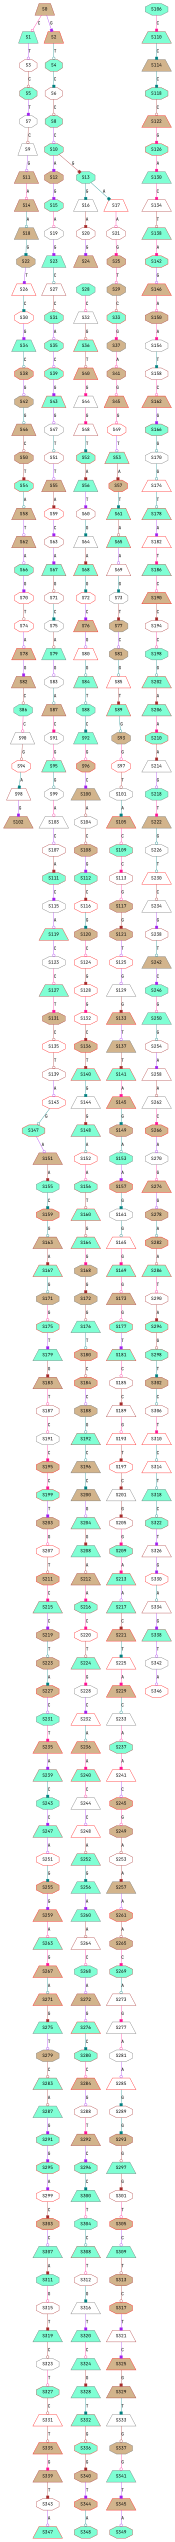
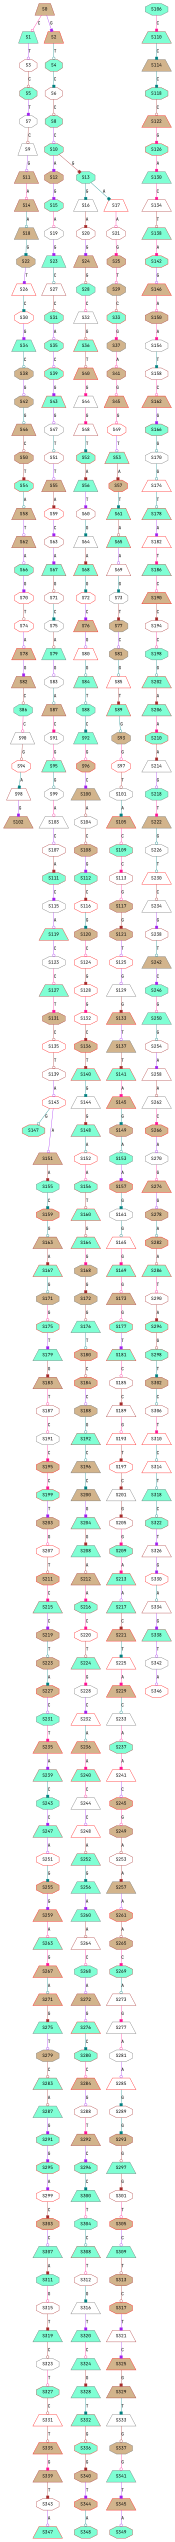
  strict digraph {
    fontname="JetBrains Mono"
    node [color=brown fillcolor=aquamarine fontname="JetBrains Mono" shape=octagon style=filled]
    edge [arrowhead=odot color=purple fontname="JetBrains Mono"]
    S0 [fillcolor=tan shape=trapezium]
    S1 [color=gray40 shape=trapezium]
    S2 [color=red fillcolor=tan shape=trapezium]
    S3 [fillcolor=white]
    S4
    S5
    S6 [fillcolor=white]
    S7 [color=gray40 fillcolor=white]
    S8
    S9 [color=gray40 fillcolor=white shape=trapezium]
    S10
    S11 [fillcolor=tan shape=trapezium]
    S12 [fillcolor=tan]
    S13 [color=gray40]
    S14 [fillcolor=tan shape=trapezium]
    S15
    S16 [color=gray40 fillcolor=white shape=trapezium]
    S17 [color=red fillcolor=white shape=trapezium]
    S18 [color=gray40 fillcolor=tan shape=trapezium]
    S19 [color=gray40 fillcolor=white]
    S20 [fillcolor=white]
    S21 [fillcolor=white]
    S22 [color=gray40 fillcolor=tan]
    S23 [color=gray40 shape=trapezium]
    S24 [fillcolor=tan shape=trapezium]
    S25 [fillcolor=tan]
    S26 [color=red fillcolor=white shape=trapezium]
    S27 [fillcolor=white shape=trapezium]
    S28 [color=gray40]
    S29 [color=gray40 fillcolor=tan]
    S30 [color=red fillcolor=white]
    S31
    S32 [color=gray40 fillcolor=white shape=trapezium]
    S33 [color=red]
    S34 [color=gray40 shape=trapezium]
    S35
    S36 [color=red shape=trapezium]
    S37 [color=gray40 fillcolor=tan]
-   S38 [color=red fillcolor=tan]
+   S38 [color=gray40 fillcolor=tan]
    S39 [color=red]
    S40 [color=red fillcolor=tan shape=trapezium]
    S41 [fillcolor=tan]
    S42 [color=gray40 fillcolor=tan]
    S43 [color=red shape=trapezium]
    S44 [color=gray40 fillcolor=white shape=trapezium]
    S45 [color=red fillcolor=tan shape=trapezium]
    S46 [fillcolor=tan shape=trapezium]
    S47 [color=gray40 fillcolor=white]
    S48 [fillcolor=white shape=trapezium]
    S49 [color=red fillcolor=white]
    S50 [fillcolor=tan]
    S51 [fillcolor=white]
    S52 [color=red]
    S53 [color=red shape=trapezium]
    S54 [color=red]
    S55 [fillcolor=tan shape=trapezium]
    S56 [color=gray40 shape=trapezium]
    S57 [color=red fillcolor=tan]
    S58 [fillcolor=tan shape=trapezium]
    S59 [color=red fillcolor=white]
    S60 [fillcolor=white]
    S61 [color=red shape=trapezium]
    S62 [fillcolor=tan shape=trapezium]
    S63 [fillcolor=white]
    S64 [color=gray40 fillcolor=white shape=trapezium]
    S65 [color=red shape=trapezium]
    S66
    S67 [shape=trapezium]
    S68 [color=red shape=trapezium]
    S69 [fillcolor=white shape=trapezium]
    S70 [color=red fillcolor=white]
    S71 [fillcolor=white]
    S72 [color=red fillcolor=white]
    S73 [color=gray40 fillcolor=white]
    S74 [color=red fillcolor=white]
    S75 [color=gray40 fillcolor=white]
    S76 [color=red fillcolor=tan shape=trapezium]
    S77 [color=gray40 fillcolor=tan]
    S78 [color=red fillcolor=tan shape=trapezium]
    S79 [color=gray40 shape=trapezium]
    S80 [color=red fillcolor=white shape=trapezium]
    S81 [color=gray40 fillcolor=tan]
    S82 [fillcolor=tan shape=trapezium]
    S83 [color=gray40 fillcolor=white]
    S84 [shape=trapezium]
    S85 [color=red fillcolor=white shape=trapezium]
    S86 [color=gray40]
    S87 [fillcolor=tan shape=trapezium]
    S88 [color=gray40]
    S89 [color=red shape=trapezium]
    S90 [color=gray40 fillcolor=white shape=trapezium]
    S91 [color=gray40 fillcolor=white]
    S92 [color=gray40 shape=trapezium]
    S93 [color=gray40 fillcolor=tan]
    S94 [color=red fillcolor=white]
    S95 [shape=trapezium]
    S96 [color=red fillcolor=tan]
    S97 [color=red fillcolor=white]
    S98 [fillcolor=white shape=trapezium]
    S99 [color=gray40 fillcolor=white]
    S100 [color=gray40 fillcolor=tan shape=trapezium]
    S101 [color=gray40 fillcolor=white]
    S102 [fillcolor=tan shape=trapezium]
    S103 [color=gray40 fillcolor=white shape=trapezium]
    S104 [color=gray40 fillcolor=white]
    S105 [color=red fillcolor=tan shape=trapezium]
    S107 [fillcolor=white]
    S108 [fillcolor=tan]
    S109
    S106 [color=gray40]
    S110 [shape=trapezium]
    S111
    S112
    S113 [fillcolor=white]
    S114 [color=gray40 fillcolor=tan shape=trapezium]
    S115 [color=gray40 fillcolor=white]
    S116 [color=red fillcolor=white]
    S117 [fillcolor=tan]
    S118
    S119 [color=red shape=trapezium]
    S120 [fillcolor=tan]
    S121 [fillcolor=tan]
    S122 [color=red fillcolor=tan shape=trapezium]
    S123 [color=gray40 fillcolor=white]
    S124 [color=red fillcolor=white]
    S125 [color=red fillcolor=white]
    S126 [color=red]
    S127 [shape=trapezium]
    S128 [color=red fillcolor=white]
    S129 [color=gray40 fillcolor=white shape=trapezium]
    S130 [color=gray40 shape=trapezium]
    S131 [fillcolor=tan]
    S132 [color=red fillcolor=white]
    S133 [color=red fillcolor=tan shape=trapezium]
    S134 [fillcolor=white shape=trapezium]
    S135 [color=red fillcolor=white]
    S136 [color=red fillcolor=tan]
    S137 [color=gray40 fillcolor=tan shape=trapezium]
    S138 [shape=trapezium]
    S139 [fillcolor=white]
    S140 [color=red shape=trapezium]
    S141 [color=red shape=trapezium]
    S142 [color=red]
    S143 [color=red fillcolor=white]
    S144 [color=gray40 fillcolor=white shape=trapezium]
    S145 [color=red fillcolor=tan shape=trapezium]
    S146 [color=red fillcolor=tan shape=trapezium]
    S147 [color=red]
    S148 [shape=trapezium]
    S149 [fillcolor=tan]
    S150 [fillcolor=tan]
    S151 [fillcolor=tan shape=trapezium]
    S152 [color=red fillcolor=white]
    S153 [color=gray40]
    S154 [color=gray40 fillcolor=white]
    S155 [color=gray40]
    S156
    S157 [color=red fillcolor=tan]
    S158 [fillcolor=white]
    S159 [color=red fillcolor=tan]
    S160 [color=red shape=trapezium]
    S161 [color=gray40 fillcolor=white]
    S162 [color=red fillcolor=tan shape=trapezium]
    S163 [fillcolor=tan shape=trapezium]
    S164 [color=red shape=trapezium]
    S165 [color=red fillcolor=white shape=trapezium]
    S166
    S167 [color=red shape=trapezium]
    S168 [color=gray40 fillcolor=tan]
    S169 [color=red shape=trapezium]
    S170 [color=gray40 fillcolor=white]
    S171 [color=gray40 fillcolor=tan]
    S172 [color=gray40 fillcolor=tan]
    S173 [fillcolor=tan shape=trapezium]
    S174 [color=red fillcolor=white shape=trapezium]
    S175 [color=red]
    S176 [color=gray40 shape=trapezium]
    S177 [color=red]
    S178 [color=red shape=trapezium]
    S179 [color=gray40 shape=trapezium]
    S180 [color=red fillcolor=tan]
    S181 [color=red shape=trapezium]
    S182 [color=red fillcolor=white shape=trapezium]
    S183 [fillcolor=tan shape=trapezium]
    S184 [color=red fillcolor=tan]
    S185 [fillcolor=white]
    S186 [shape=trapezium]
    S187 [fillcolor=white]
    S188 [color=gray40 fillcolor=tan]
    S189 [fillcolor=white shape=trapezium]
    S190 [color=red fillcolor=tan shape=trapezium]
    S191 [color=gray40 fillcolor=white]
    S192 [shape=trapezium]
    S193 [color=red fillcolor=white shape=trapezium]
    S194 [fillcolor=white]
    S195 [color=red fillcolor=tan]
    S196 [color=gray40 fillcolor=tan shape=trapezium]
    S197 [color=red fillcolor=white]
    S198 [color=gray40]
    S199 [color=red]
    S200 [color=gray40 fillcolor=tan shape=trapezium]
    S201 [color=gray40 fillcolor=white shape=trapezium]
    S202 [color=red shape=trapezium]
    S203 [fillcolor=tan]
    S204 [shape=trapezium]
    S205 [fillcolor=white]
    S206 [shape=trapezium]
    S207 [color=red fillcolor=white]
    S208 [color=gray40 shape=trapezium]
    S209
    S210 [color=red]
    S211 [color=red fillcolor=tan]
    S212 [fillcolor=tan shape=trapezium]
    S213 [color=red shape=trapezium]
    S214 [color=gray40 fillcolor=white shape=trapezium]
    S215 [shape=trapezium]
    S216
    S217 [shape=trapezium]
    S218 [color=gray40]
    S219 [fillcolor=tan]
    S220 [color=red fillcolor=white]
    S221 [color=red fillcolor=tan shape=trapezium]
    S222 [color=gray40 fillcolor=tan shape=trapezium]
    S223 [fillcolor=tan]
    S224 [shape=trapezium]
    S225 [color=red fillcolor=white shape=trapezium]
    S226 [color=gray40 fillcolor=white]
    S227 [color=red fillcolor=tan]
    S228 [color=gray40 fillcolor=white]
    S229 [color=red fillcolor=tan shape=trapezium]
    S230 [color=red fillcolor=white shape=trapezium]
    S231 [color=gray40]
    S232 [color=red fillcolor=white shape=trapezium]
    S233 [color=gray40 fillcolor=white shape=trapezium]
    S234 [color=gray40 fillcolor=white shape=trapezium]
    S235 [color=red fillcolor=tan shape=trapezium]
    S236 [color=red fillcolor=tan shape=trapezium]
    S237
    S238 [fillcolor=white]
    S239 [shape=trapezium]
    S240 [color=red shape=trapezium]
    S241 [color=red fillcolor=white shape=trapezium]
    S242 [color=gray40 fillcolor=tan shape=trapezium]
    S243 [color=gray40]
    S244 [color=gray40 fillcolor=white shape=trapezium]
    S245 [color=red fillcolor=tan]
    S246 [color=gray40]
    S247 [shape=trapezium]
    S248 [color=red fillcolor=white shape=trapezium]
    S249 [fillcolor=tan]
    S250 [color=gray40 shape=trapezium]
    S251 [color=red fillcolor=white]
    S252 [shape=trapezium]
    S253 [fillcolor=white]
    S254 [fillcolor=white]
    S255 [color=red fillcolor=tan]
    S256 [color=gray40 shape=trapezium]
    S257 [color=gray40 fillcolor=tan shape=trapezium]
    S258 [fillcolor=white shape=trapezium]
    S259 [color=red fillcolor=tan shape=trapezium]
    S260 [color=gray40 shape=trapezium]
    S261 [color=red fillcolor=tan]
    S262 [color=gray40 fillcolor=white shape=trapezium]
    S263 [shape=trapezium]
    S264 [fillcolor=white shape=trapezium]
    S265 [fillcolor=tan]
    S266 [color=red fillcolor=tan]
    S267 [color=red fillcolor=tan shape=trapezium]
    S268 [color=gray40]
    S269
    S270 [color=gray40 fillcolor=white]
    S271 [color=red fillcolor=tan shape=trapezium]
    S272 [fillcolor=tan shape=trapezium]
    S273 [fillcolor=white shape=trapezium]
    S274 [color=red fillcolor=tan shape=trapezium]
    S275 [color=gray40 shape=trapezium]
    S276 [color=red shape=trapezium]
    S277 [color=gray40 fillcolor=white shape=trapezium]
    S278 [fillcolor=tan]
    S279 [color=gray40 fillcolor=tan]
    S280
    S281 [color=gray40 fillcolor=white]
    S282 [color=red fillcolor=tan]
    S283 [shape=trapezium]
    S284 [color=red fillcolor=tan shape=trapezium]
    S285 [color=red fillcolor=white shape=trapezium]
    S286 [color=red shape=trapezium]
    S287 [color=gray40 shape=trapezium]
    S288 [fillcolor=white]
    S289 [fillcolor=white]
    S290 [fillcolor=white]
    S291
    S292 [fillcolor=tan shape=trapezium]
    S293 [fillcolor=tan]
    S294 [color=red]
    S295 [color=red]
    S296
    S297 [color=gray40 shape=trapezium]
    S298
    S299 [color=red fillcolor=white]
    S300 [color=gray40 shape=trapezium]
    S301 [fillcolor=white]
    S302 [fillcolor=tan]
    S303 [color=red fillcolor=tan]
    S304 [color=gray40]
    S305 [color=red fillcolor=tan]
    S306 [fillcolor=white]
    S307 [color=gray40 shape=trapezium]
    S308 [shape=trapezium]
    S309 [color=gray40 shape=trapezium]
    S310 [color=red fillcolor=white shape=trapezium]
    S311 [color=gray40]
    S312 [fillcolor=white]
    S313 [fillcolor=tan]
    S314 [color=red fillcolor=white shape=trapezium]
    S315 [fillcolor=white]
    S316 [color=gray40 fillcolor=white shape=trapezium]
    S317 [color=red fillcolor=tan]
    S318 [color=gray40 shape=trapezium]
    S319 [color=gray40 shape=trapezium]
    S320 [color=gray40 shape=trapezium]
    S321 [fillcolor=white shape=trapezium]
    S322
    S323 [color=gray40 fillcolor=white]
    S324 [color=gray40 shape=trapezium]
    S325 [color=red fillcolor=tan shape=trapezium]
    S326 [fillcolor=white shape=trapezium]
    S327
    S328 [color=gray40 shape=trapezium]
    S329 [fillcolor=tan shape=trapezium]
    S330 [color=red fillcolor=white]
    S331 [color=red fillcolor=white shape=trapezium]
    S332 [shape=trapezium]
    S333 [color=gray40 fillcolor=white shape=trapezium]
    S334 [fillcolor=white shape=trapezium]
    S335 [color=red fillcolor=tan shape=trapezium]
    S336 [color=red]
    S337 [color=gray40 fillcolor=tan]
    S338 [shape=trapezium]
    S339 [fillcolor=tan shape=trapezium]
    S340 [fillcolor=tan]
    S341 [color=gray40 shape=trapezium]
    S342 [color=gray40 fillcolor=white]
    S343 [fillcolor=white]
    S344 [color=red fillcolor=tan]
    S345 [color=red fillcolor=tan shape=trapezium]
    S346 [color=red fillcolor=white]
    S347 [color=red shape=trapezium]
    S348
    S349
    S0 -> S1 [color=deeppink label=C]
    S0 -> S2 [arrowhead=box label=G]
    S1 -> S3 [label=T]
    S2 -> S4 [color=teal label=T]
    S3 -> S5 [color=brown label=C]
    S4 -> S6 [arrowhead=box color=teal label=C]
    S5 -> S7 [arrowhead=box label=T]
    S6 -> S8 [color=brown label=C]
    S7 -> S9 [color=brown label=C]
    S8 -> S10 [label=C]
    S9 -> S11 [label=G]
    S10 -> S12 [arrowhead=box label=A]
    S10 -> S13 [arrowhead=box color=brown label=G]
    S11 -> S14 [color=deeppink label=A]
    S12 -> S15 [arrowhead=box label=G]
    S13 -> S16 [arrowhead=box color=teal label=G]
    S13 -> S17 [arrowhead=box color=teal label=A]
    S14 -> S18 [color=teal label=A]
    S15 -> S19 [color=deeppink label=A]
    S16 -> S20 [arrowhead=box color=brown label=A]
    S17 -> S21 [color=deeppink label=A]
    S18 -> S22 [arrowhead=box color=teal label=G]
    S19 -> S23 [arrowhead=box label=G]
    S20 -> S24 [arrowhead=box label=G]
    S21 -> S25 [arrowhead=box color=deeppink label=G]
    S22 -> S26 [arrowhead=box label=T]
    S23 -> S27 [color=teal label=C]
+   S24 -> S28 [color=brown label=G]
    S25 -> S29 [color=deeppink label=T]
    S26 -> S30 [arrowhead=box color=teal label=C]
    S27 -> S31 [color=brown label=C]
    S28 -> S32 [color=deeppink label=C]
    S29 -> S33 [color=brown label=C]
    S30 -> S34 [arrowhead=box label=G]
    S31 -> S35 [label=A]
    S32 -> S36 [color=brown label=G]
    S33 -> S37 [arrowhead=box color=deeppink label=G]
    S34 -> S38 [color=teal label=C]
    S35 -> S39 [label=C]
    S36 -> S40 [color=brown label=T]
    S37 -> S41 [color=deeppink label=A]
    S38 -> S42 [label=G]
    S39 -> S43 [arrowhead=box label=G]
    S40 -> S44 [arrowhead=box color=deeppink label=G]
    S41 -> S45 [color=deeppink label=G]
    S42 -> S46 [color=teal label=G]
    S43 -> S47 [label=G]
    S44 -> S48 [arrowhead=box color=deeppink label=G]
    S45 -> S49 [color=deeppink label=G]
    S46 -> S50 [color=brown label=C]
    S47 -> S51 [color=teal label=T]
    S48 -> S52 [arrowhead=box color=teal label=T]
    S49 -> S53 [label=T]
    S50 -> S54 [arrowhead=box color=brown label=T]
    S51 -> S55 [label=T]
    S52 -> S56 [arrowhead=box color=brown label=A]
    S53 -> S57 [arrowhead=box color=brown label=A]
    S54 -> S58 [color=teal label=A]
    S55 -> S59 [arrowhead=box color=brown label=A]
    S56 -> S60 [arrowhead=box label=T]
    S57 -> S61 [arrowhead=box color=teal label=T]
    S58 -> S62 [label=T]
    S59 -> S63 [arrowhead=box label=C]
    S60 -> S64 [arrowhead=box color=teal label=G]
    S61 -> S65 [color=brown label=A]
    S62 -> S66 [label=A]
    S63 -> S67 [arrowhead=box label=A]
    S64 -> S68 [arrowhead=box color=brown label=A]
    S65 -> S69 [label=A]
    S66 -> S70 [arrowhead=box label=G]
    S67 -> S71 [color=brown label=G]
    S68 -> S72 [arrowhead=box color=teal label=G]
    S69 -> S73 [arrowhead=box color=teal label=G]
    S70 -> S74 [color=brown label=T]
    S71 -> S75 [arrowhead=box color=teal label=C]
    S72 -> S76 [arrowhead=box label=C]
    S73 -> S77 [arrowhead=box color=brown label=T]
    S74 -> S78 [label=A]
    S75 -> S79 [color=brown label=A]
    S76 -> S80 [label=G]
    S77 -> S81 [label=C]
    S78 -> S82 [arrowhead=box label=G]
    S79 -> S83 [label=G]
    S80 -> S84 [color=teal label=G]
    S81 -> S85 [color=teal label=G]
    S82 -> S86 [color=brown label=C]
    S83 -> S87 [color=teal label=A]
    S84 -> S88 [color=teal label=T]
    S85 -> S89 [arrowhead=box color=brown label=T]
    S86 -> S90 [color=deeppink label=C]
    S87 -> S91 [arrowhead=box color=deeppink label=C]
    S88 -> S92 [arrowhead=box color=teal label=C]
    S89 -> S93 [color=teal label=G]
    S90 -> S94 [color=brown label=G]
    S91 -> S95 [color=deeppink label=G]
    S92 -> S96 [color=deeppink label=G]
    S93 -> S97 [color=deeppink label=G]
    S94 -> S98 [arrowhead=box color=teal label=A]
    S95 -> S99 [color=teal label=G]
    S96 -> S100 [arrowhead=box label=C]
    S97 -> S101 [color=brown label=T]
    S98 -> S102 [arrowhead=box label=G]
    S99 -> S103 [color=deeppink label=A]
    S100 -> S104 [color=brown label=A]
    S101 -> S105 [arrowhead=box color=teal label=A]
    S103 -> S107 [label=C]
    S104 -> S108 [color=brown label=C]
    S105 -> S109 [color=deeppink label=C]
    S107 -> S111 [arrowhead=box color=brown label=A]
    S108 -> S112 [arrowhead=box label=G]
    S109 -> S113 [arrowhead=box color=deeppink label=C]
    S106 -> S110 [arrowhead=box color=deeppink label=C]
    S110 -> S114 [arrowhead=box color=teal label=C]
    S111 -> S115 [arrowhead=box label=C]
    S112 -> S116 [arrowhead=box color=brown label=C]
    S113 -> S117 [color=deeppink label=G]
    S114 -> S118 [arrowhead=box color=teal label=C]
    S115 -> S119 [label=A]
    S116 -> S120 [arrowhead=box color=teal label=G]
    S117 -> S121 [arrowhead=box color=brown label=G]
    S118 -> S122 [color=brown label=C]
    S119 -> S123 [label=C]
    S120 -> S124 [color=deeppink label=C]
    S121 -> S125 [label=T]
    S122 -> S126 [arrowhead=box color=deeppink label=G]
    S123 -> S127 [color=deeppink label=C]
    S124 -> S128 [arrowhead=box color=brown label=G]
    S125 -> S129 [label=G]
    S126 -> S130 [arrowhead=box color=deeppink label=A]
    S127 -> S131 [arrowhead=box color=deeppink label=T]
    S128 -> S132 [arrowhead=box color=deeppink label=G]
    S129 -> S133 [arrowhead=box color=brown label=G]
    S130 -> S134 [arrowhead=box color=deeppink label=C]
    S131 -> S135 [color=brown label=C]
    S132 -> S136 [arrowhead=box color=brown label=C]
    S133 -> S137 [label=T]
    S134 -> S138 [color=brown label=T]
    S135 -> S139 [color=brown label=T]
    S136 -> S140 [arrowhead=box color=brown label=T]
    S137 -> S141 [arrowhead=box color=brown label=T]
    S138 -> S142 [arrowhead=box color=deeppink label=A]
    S139 -> S143 [label=A]
    S140 -> S144 [arrowhead=box color=teal label=G]
    S141 -> S145 [arrowhead=box color=deeppink label=A]
    S142 -> S146 [label=G]
    S143 -> S147 [color=teal label=G]
    S144 -> S148 [arrowhead=box color=brown label=G]
    S145 -> S149 [arrowhead=box color=teal label=G]
    S146 -> S150 [color=deeppink label=A]
-   S147 -> S151 [label=A]
+   S143 -> S151 [label=A]
    S148 -> S152 [color=teal label=A]
    S149 -> S153 [color=teal label=A]
    S150 -> S154 [arrowhead=box color=deeppink label=A]
    S151 -> S155 [arrowhead=box color=brown label=A]
    S152 -> S156 [color=deeppink label=A]
    S153 -> S157 [arrowhead=box label=A]
    S154 -> S158 [arrowhead=box color=teal label=T]
    S155 -> S159 [arrowhead=box color=teal label=C]
    S156 -> S160 [color=brown label=T]
    S157 -> S161 [arrowhead=box color=teal label=G]
    S158 -> S162 [color=deeppink label=C]
    S159 -> S163 [color=teal label=G]
    S160 -> S164 [color=brown label=G]
    S161 -> S165 [color=teal label=G]
    S162 -> S166 [arrowhead=box label=G]
    S163 -> S167 [arrowhead=box color=brown label=A]
    S164 -> S168 [arrowhead=box color=deeppink label=G]
    S165 -> S169 [arrowhead=box color=deeppink label=G]
    S166 -> S170 [color=teal label=G]
    S167 -> S171 [color=teal label=G]
    S168 -> S172 [arrowhead=box color=brown label=G]
    S169 -> S173 [color=deeppink label=G]
    S170 -> S174 [color=teal label=G]
    S171 -> S175 [color=deeppink label=G]
    S172 -> S176 [color=brown label=G]
    S173 -> S177 [color=deeppink label=G]
    S174 -> S178 [color=teal label=T]
    S175 -> S179 [arrowhead=box label=T]
    S176 -> S180 [color=teal label=T]
    S177 -> S181 [arrowhead=box label=T]
    S178 -> S182 [arrowhead=box label=A]
    S179 -> S183 [arrowhead=box color=brown label=G]
    S180 -> S184 [color=brown label=C]
    S181 -> S185 [color=deeppink label=C]
    S182 -> S186 [arrowhead=box color=deeppink label=T]
    S183 -> S187 [color=deeppink label=T]
    S184 -> S188 [label=C]
    S185 -> S189 [arrowhead=box color=brown label=C]
    S186 -> S190 [color=deeppink label=C]
    S187 -> S191 [color=deeppink label=C]
    S188 -> S192 [color=teal label=G]
    S189 -> S193 [color=deeppink label=G]
    S190 -> S194 [arrowhead=box color=brown label=C]
    S191 -> S195 [arrowhead=box color=deeppink label=C]
    S192 -> S196 [color=teal label=C]
    S193 -> S197 [arrowhead=box color=brown label=T]
    S194 -> S198 [color=deeppink label=C]
    S195 -> S199 [arrowhead=box color=deeppink label=C]
    S196 -> S200 [arrowhead=box color=teal label=C]
    S197 -> S201 [arrowhead=box color=brown label=C]
    S198 -> S202 [color=teal label=G]
    S199 -> S203 [arrowhead=box label=T]
-   S200 -> S204 [label=G]
+   S200 -> S204 [arrowhead=box label=G]
    S201 -> S205 [arrowhead=box color=brown label=G]
    S202 -> S206 [arrowhead=box color=brown label=A]
    S203 -> S207 [color=deeppink label=G]
    S204 -> S208 [arrowhead=box color=brown label=G]
    S205 -> S209 [arrowhead=box color=deeppink label=G]
    S206 -> S210 [arrowhead=box color=deeppink label=A]
    S207 -> S211 [color=brown label=T]
    S208 -> S212 [color=brown label=A]
    S209 -> S213 [arrowhead=box color=deeppink label=A]
    S210 -> S214 [arrowhead=box color=brown label=A]
    S211 -> S215 [arrowhead=box color=deeppink label=C]
    S212 -> S216 [arrowhead=box color=deeppink label=A]
    S213 -> S217 [label=A]
    S214 -> S218 [label=G]
    S215 -> S219 [arrowhead=box label=C]
    S216 -> S220 [arrowhead=box color=deeppink label=C]
    S217 -> S221 [arrowhead=box color=brown label=C]
    S218 -> S222 [arrowhead=box color=deeppink label=T]
    S219 -> S223 [color=teal label=T]
    S220 -> S224 [color=brown label=T]
    S221 -> S225 [arrowhead=box color=teal label=T]
    S222 -> S226 [color=teal label=G]
    S223 -> S227 [arrowhead=box color=teal label=A]
    S224 -> S228 [arrowhead=box color=deeppink label=G]
    S225 -> S229 [arrowhead=box color=deeppink label=A]
    S226 -> S230 [color=teal label=T]
    S227 -> S231 [label=C]
    S228 -> S232 [arrowhead=box label=C]
    S229 -> S233 [color=teal label=C]
    S230 -> S234 [color=brown label=C]
    S231 -> S235 [arrowhead=box color=deeppink label=T]
    S232 -> S236 [color=teal label=A]
    S233 -> S237 [color=deeppink label=A]
    S234 -> S238 [arrowhead=box label=G]
    S235 -> S239 [arrowhead=box label=A]
    S236 -> S240 [arrowhead=box color=deeppink label=A]
    S237 -> S241 [arrowhead=box color=deeppink label=A]
    S238 -> S242 [color=teal label=T]
    S239 -> S243 [arrowhead=box color=teal label=C]
    S240 -> S244 [color=deeppink label=C]
    S241 -> S245 [label=C]
    S242 -> S246 [arrowhead=box label=C]
    S243 -> S247 [arrowhead=box label=C]
    S244 -> S248 [label=C]
    S245 -> S249 [color=deeppink label=G]
    S246 -> S250 [color=deeppink label=G]
    S247 -> S251 [label=A]
    S248 -> S252 [color=brown label=A]
    S249 -> S253 [color=brown label=A]
    S250 -> S254 [color=teal label=G]
    S251 -> S255 [arrowhead=box color=teal label=G]
    S252 -> S256 [arrowhead=box color=teal label=G]
    S253 -> S257 [arrowhead=box color=brown label=A]
    S254 -> S258 [arrowhead=box label=A]
    S255 -> S259 [arrowhead=box label=G]
    S256 -> S260 [arrowhead=box label=A]
    S257 -> S261 [label=A]
    S258 -> S262 [color=brown label=A]
    S259 -> S263 [color=deeppink label=A]
    S260 -> S264 [color=brown label=A]
    S261 -> S265 [color=brown label=A]
    S262 -> S266 [arrowhead=box color=deeppink label=C]
    S263 -> S267 [arrowhead=box color=deeppink label=G]
    S264 -> S268 [color=deeppink label=C]
    S265 -> S269 [arrowhead=box color=deeppink label=C]
    S266 -> S270 [label=A]
    S267 -> S271 [color=teal label=A]
    S268 -> S272 [label=A]
    S269 -> S273 [color=teal label=A]
    S270 -> S274 [color=deeppink label=G]
    S271 -> S275 [arrowhead=box color=brown label=G]
    S272 -> S276 [label=G]
    S273 -> S277 [arrowhead=box color=deeppink label=G]
    S274 -> S278 [label=G]
    S275 -> S279 [label=T]
    S276 -> S280 [arrowhead=box color=teal label=C]
    S277 -> S281 [color=deeppink label=A]
    S278 -> S282 [color=teal label=A]
    S279 -> S283 [color=brown label=C]
    S280 -> S284 [color=deeppink label=C]
    S281 -> S285 [label=A]
    S282 -> S286 [color=brown label=A]
    S283 -> S287 [color=brown label=A]
    S284 -> S288 [label=G]
    S285 -> S289 [arrowhead=box color=teal label=G]
    S286 -> S290 [color=deeppink label=T]
    S287 -> S291 [arrowhead=box label=G]
    S288 -> S292 [arrowhead=box color=deeppink label=T]
    S289 -> S293 [arrowhead=box color=teal label=G]
    S290 -> S294 [arrowhead=box color=brown label=A]
    S291 -> S295 [arrowhead=box label=G]
    S292 -> S296 [arrowhead=box label=C]
    S293 -> S297 [color=brown label=G]
    S294 -> S298 [color=brown label=G]
    S295 -> S299 [arrowhead=box label=A]
    S296 -> S300 [arrowhead=box color=teal label=C]
    S297 -> S301 [arrowhead=box color=brown label=G]
    S298 -> S302 [arrowhead=box color=teal label=T]
    S299 -> S303 [arrowhead=box color=brown label=C]
    S300 -> S304 [color=deeppink label=T]
    S301 -> S305 [color=deeppink label=T]
    S302 -> S306 [color=teal label=C]
    S303 -> S307 [label=C]
    S304 -> S308 [color=teal label=C]
    S305 -> S309 [label=C]
    S306 -> S310 [arrowhead=box color=deeppink label=T]
    S307 -> S311 [arrowhead=box color=brown label=A]
    S308 -> S312 [color=deeppink label=T]
    S309 -> S313 [color=brown label=T]
    S310 -> S314 [color=teal label=C]
    S311 -> S315 [color=deeppink label=G]
    S312 -> S316 [arrowhead=box color=teal label=G]
    S313 -> S317 [color=brown label=C]
    S314 -> S318 [color=teal label=T]
    S315 -> S319 [arrowhead=box color=brown label=T]
    S316 -> S320 [arrowhead=box label=T]
    S317 -> S321 [arrowhead=box label=T]
    S318 -> S322 [color=teal label=C]
    S319 -> S323 [color=brown label=C]
    S320 -> S324 [color=deeppink label=C]
    S321 -> S325 [arrowhead=box label=C]
    S322 -> S326 [arrowhead=box label=T]
    S323 -> S327 [color=deeppink label=T]
    S324 -> S328 [arrowhead=box color=brown label=G]
    S325 -> S329 [arrowhead=box color=brown label=G]
    S326 -> S330 [arrowhead=box label=G]
    S327 -> S331 [color=brown label=C]
    S328 -> S332 [arrowhead=box color=teal label=T]
    S329 -> S333 [arrowhead=box color=teal label=T]
    S330 -> S334 [color=teal label=A]
    S331 -> S335 [color=brown label=T]
    S332 -> S336 [color=brown label=G]
    S333 -> S337 [color=brown label=G]
    S334 -> S338 [arrowhead=box label=G]
    S335 -> S339 [arrowhead=box color=deeppink label=G]
    S336 -> S340 [arrowhead=box color=brown label=G]
    S337 -> S341 [color=deeppink label=G]
    S338 -> S342 [label=T]
    S339 -> S343 [arrowhead=box color=brown label=T]
    S340 -> S344 [arrowhead=box label=T]
    S341 -> S345 [arrowhead=box label=T]
    S342 -> S346 [label=A]
    S343 -> S347 [label=A]
    S344 -> S348 [color=teal label=A]
    S345 -> S349 [label=A]
  }
